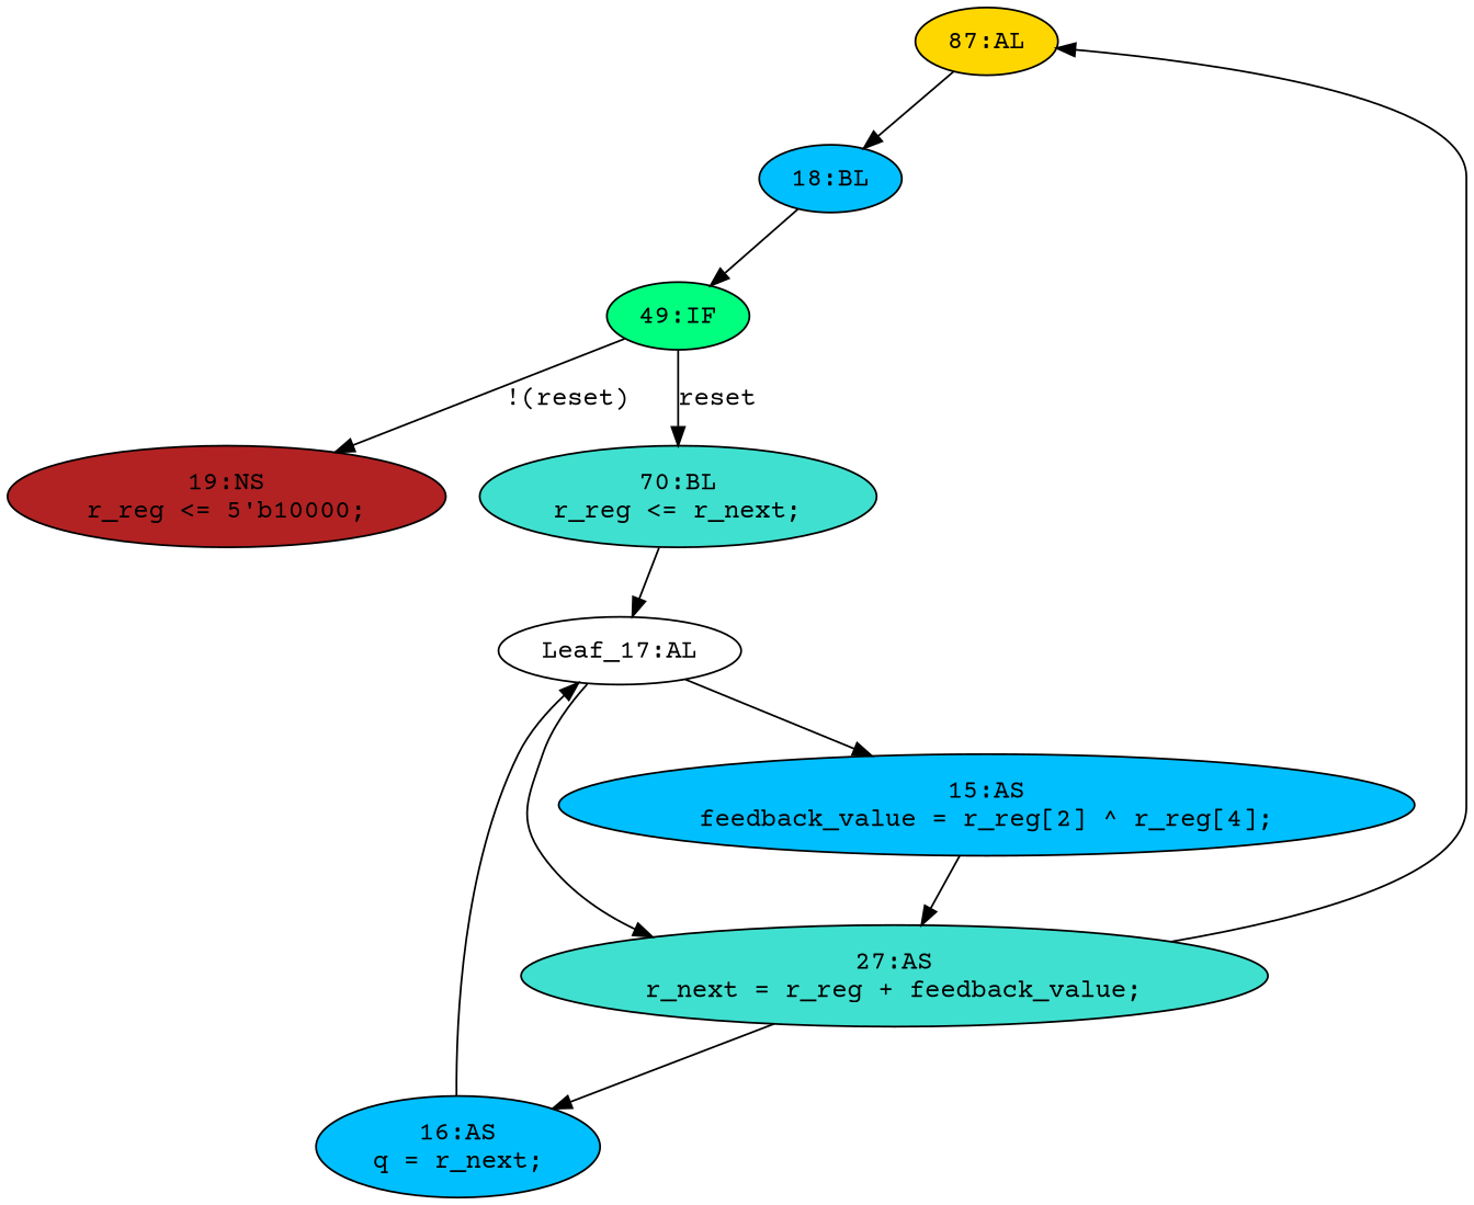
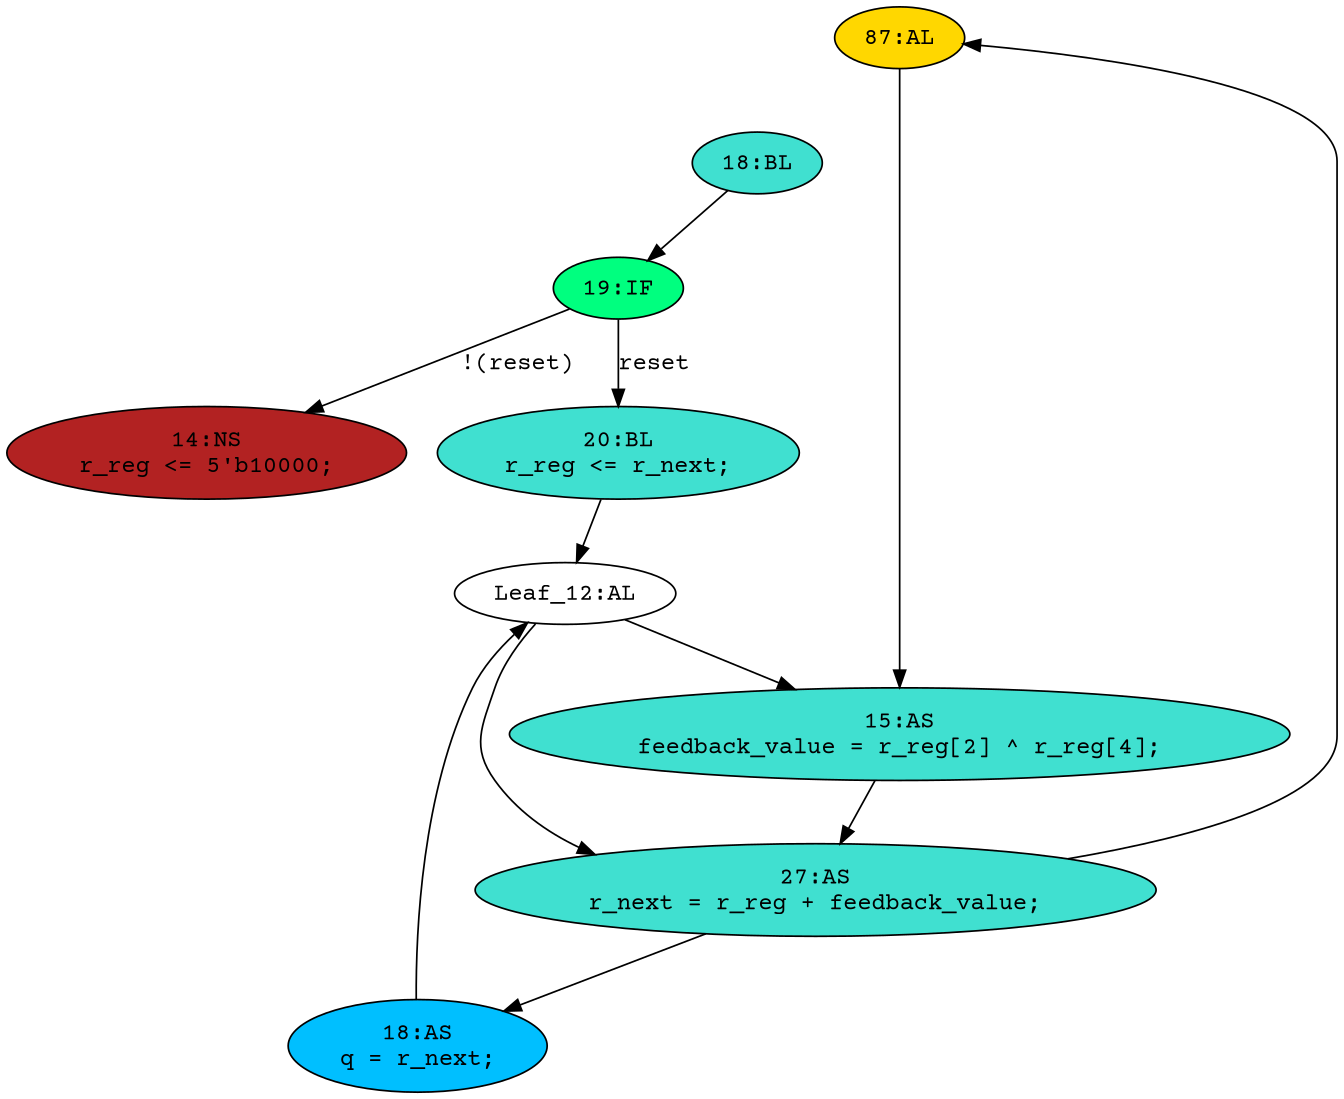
  strict digraph {
    fontname="Courier Prime"
    node [fillcolor=turquoise fontname="Courier Prime" statements="[]" style=filled typ=Assign]
    edge [fontname="Courier Prime"]
    n1 [ast="<pyverilog.vparser.ast.Always object at 0x7ffb8e731150>" clk_sens=True fillcolor=gold label="87:AL" sens="['clk']" typ=Always use_var="['reset', 'r_next']"]
-   n2 [ast="<pyverilog.vparser.ast.Block object at 0x7ffb8e73d4d0>" fillcolor=deepskyblue label="18:BL" typ=Block]
-   n3 [ast="<pyverilog.vparser.ast.IfStatement object at 0x7ffb8e731050>" fillcolor=springgreen label="49:IF" typ=IfStatement]
-   n4 [ast="<pyverilog.vparser.ast.NonblockingSubstitution object at 0x7ffb8e73d6d0>" fillcolor=firebrick label="19:NS\nr_reg <= 5'b10000;" statements="[<pyverilog.vparser.ast.NonblockingSubstitution object at 0x7ffb8e73d6d0>]" typ=NonblockingSubstitution]
-   n5 [ast="<pyverilog.vparser.ast.Block object at 0x7ffb8e73d610>" label="70:BL\nr_reg <= r_next;" statements="[<pyverilog.vparser.ast.NonblockingSubstitution object at 0x7ffb8e726750>]" typ=Block]
-   n6 [def_var="['r_reg']" label="Leaf_17:AL" fillcolor="" statements="" style="" typ=""]
+   n2 [ast="<pyverilog.vparser.ast.Block object at 0x7ffb8e73d4d0>" label="18:BL" typ=Block]
+   n3 [ast="<pyverilog.vparser.ast.IfStatement object at 0x7ffb8e731050>" fillcolor=springgreen label="19:IF" typ=IfStatement]
+   n4 [ast="<pyverilog.vparser.ast.NonblockingSubstitution object at 0x7ffb8e73d6d0>" fillcolor=firebrick label="14:NS\nr_reg <= 5'b10000;" statements="[<pyverilog.vparser.ast.NonblockingSubstitution object at 0x7ffb8e73d6d0>]" typ=NonblockingSubstitution]
+   n5 [ast="<pyverilog.vparser.ast.Block object at 0x7ffb8e73d610>" label="20:BL\nr_reg <= r_next;" statements="[<pyverilog.vparser.ast.NonblockingSubstitution object at 0x7ffb8e726750>]" typ=Block]
+   n6 [def_var="['r_reg']" label="Leaf_12:AL" fillcolor="" statements="" style="" typ=""]
    n7 [ast="<pyverilog.vparser.ast.Assign object at 0x7ffb8e726350>" def_var="['r_next']" label="27:AS\nr_next = r_reg + feedback_value;" use_var="['r_reg', 'feedback_value']"]
-   n8 [ast="<pyverilog.vparser.ast.Assign object at 0x7ffb8e723e10>" def_var="['feedback_value']" fillcolor=deepskyblue label="15:AS\nfeedback_value = r_reg[2] ^ r_reg[4];" use_var="['r_reg', 'r_reg']"]
-   n9 [ast="<pyverilog.vparser.ast.Assign object at 0x7ffb8e6cee90>" def_var="['q']" fillcolor=deepskyblue label="16:AS\nq = r_next;" use_var="['r_next']"]
-   n1 -> n2 [cond="[]" lineno=None]
+   n8 [ast="<pyverilog.vparser.ast.Assign object at 0x7ffb8e723e10>" def_var="['feedback_value']" label="15:AS\nfeedback_value = r_reg[2] ^ r_reg[4];" use_var="['r_reg', 'r_reg']"]
+   n9 [ast="<pyverilog.vparser.ast.Assign object at 0x7ffb8e6cee90>" def_var="['q']" fillcolor=deepskyblue label="18:AS\nq = r_next;" use_var="['r_next']"]
+   n1 -> n8 [cond="[]" lineno=None]
    n2 -> n3 [cond="[]" lineno=None]
    n3 -> n4 [cond="['reset']" label="!(reset)" lineno=19]
    n3 -> n5 [cond="['reset']" label=reset lineno=19]
    n5 -> n6 [cond="[]" lineno=None]
    n6 -> n7
    n6 -> n8
    n7 -> n1
    n7 -> n9
    n8 -> n7
    n9 -> n6 [cond="[]" lineno=None]
  }
